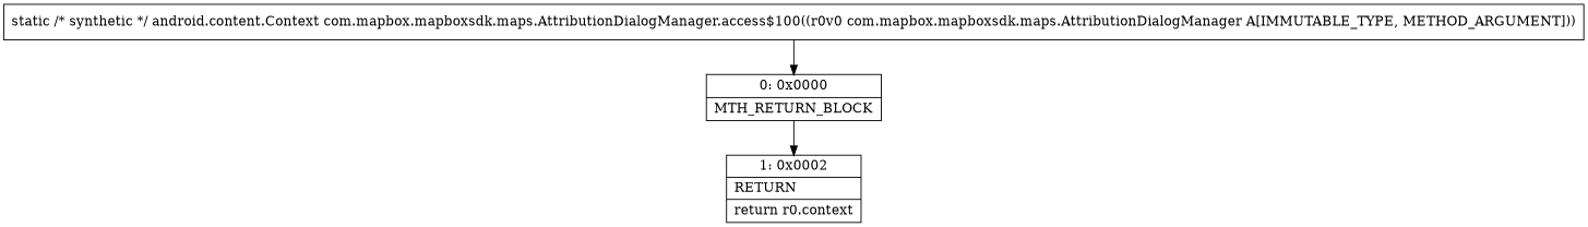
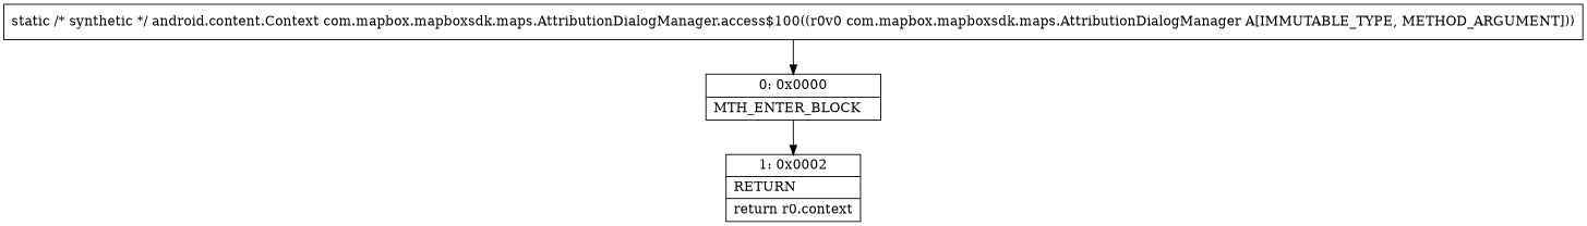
  digraph {
    node [shape=record]
-   n1 [label="{0\:\ 0x0000|MTH_RETURN_BLOCK\l}"]
+   n1 [label="{0\:\ 0x0000|MTH_ENTER_BLOCK\l}"]
    n2 [label="{1\:\ 0x0002|RETURN\l|return r0.context\l}"]
    n3 [label="{static \/* synthetic *\/ android.content.Context com.mapbox.mapboxsdk.maps.AttributionDialogManager.access$100((r0v0 com.mapbox.mapboxsdk.maps.AttributionDialogManager A[IMMUTABLE_TYPE, METHOD_ARGUMENT])) }"]
    n1 -> n2
    n3 -> n1
  }
